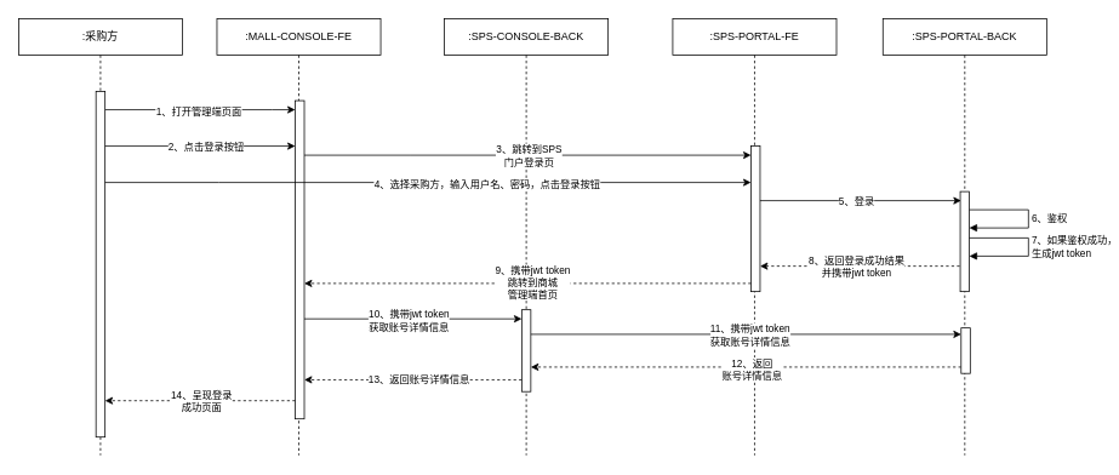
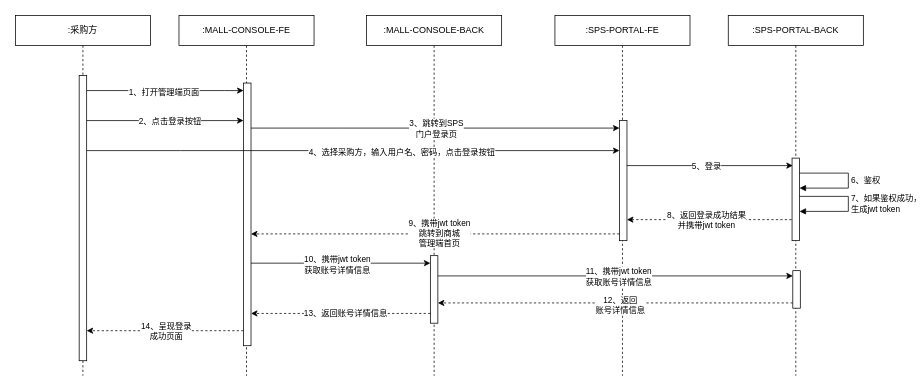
  <mxCell id="0" />
  <mxCell id="1" parent="0" />
  <mxCell id="2" value=":SPS-PORTAL-FE" style="shape=umlLifeline;perimeter=lifelinePerimeter;whiteSpace=wrap;html=1;container=1;dropTarget=0;collapsible=0;recursiveResize=0;outlineConnect=0;portConstraint=eastwest;newEdgeStyle={&quot;edgeStyle&quot;:&quot;elbowEdgeStyle&quot;,&quot;elbow&quot;:&quot;vertical&quot;,&quot;curved&quot;:0,&quot;rounded&quot;:0};" vertex="1" parent="1"><mxGeometry x="739" y="20" width="180" height="480" as="geometry" /></mxCell>
  <mxCell id="3" value="" style="html=1;points=[];perimeter=orthogonalPerimeter;outlineConnect=0;targetShapes=umlLifeline;portConstraint=eastwest;newEdgeStyle={&quot;edgeStyle&quot;:&quot;elbowEdgeStyle&quot;,&quot;elbow&quot;:&quot;vertical&quot;,&quot;curved&quot;:0,&quot;rounded&quot;:0};" vertex="1" parent="2"><mxGeometry x="86" y="140" width="10" height="160" as="geometry" /></mxCell>
  <mxCell id="4" value=":SPS-PORTAL-BACK" style="shape=umlLifeline;perimeter=lifelinePerimeter;whiteSpace=wrap;html=1;container=1;dropTarget=0;collapsible=0;recursiveResize=0;outlineConnect=0;portConstraint=eastwest;newEdgeStyle={&quot;edgeStyle&quot;:&quot;elbowEdgeStyle&quot;,&quot;elbow&quot;:&quot;vertical&quot;,&quot;curved&quot;:0,&quot;rounded&quot;:0};" vertex="1" parent="1"><mxGeometry x="970" y="20" width="180" height="480" as="geometry" /></mxCell>
  <mxCell id="5" value="" style="html=1;points=[];perimeter=orthogonalPerimeter;outlineConnect=0;targetShapes=umlLifeline;portConstraint=eastwest;newEdgeStyle={&quot;edgeStyle&quot;:&quot;elbowEdgeStyle&quot;,&quot;elbow&quot;:&quot;vertical&quot;,&quot;curved&quot;:0,&quot;rounded&quot;:0};" vertex="1" parent="4"><mxGeometry x="85" y="190" width="10" height="110" as="geometry" /></mxCell>
  <mxCell id="6" value="6、鉴权" style="html=1;align=left;spacingLeft=2;endArrow=block;rounded=0;edgeStyle=orthogonalEdgeStyle;curved=0;rounded=0;" edge="1" parent="4" source="5" target="5"><mxGeometry relative="1" as="geometry"><mxPoint x="90" y="170" as="sourcePoint" /><Array as="points"><mxPoint x="160" y="210" /><mxPoint x="160" y="230" /></Array></mxGeometry></mxCell>
  <mxCell id="7" value="7、如果鉴权成功，&lt;br&gt;生成jwt token" style="html=1;align=left;spacingLeft=2;endArrow=block;rounded=0;edgeStyle=orthogonalEdgeStyle;curved=0;rounded=0;" edge="1" parent="4"><mxGeometry relative="1" as="geometry"><mxPoint x="95" y="241" as="sourcePoint" /><Array as="points"><mxPoint x="160" y="241" /><mxPoint x="160" y="261" /></Array><mxPoint x="95" y="261" as="targetPoint" /></mxGeometry></mxCell>
- <mxCell id="8" value=":SPS-CONSOLE-BACK" style="shape=umlLifeline;perimeter=lifelinePerimeter;whiteSpace=wrap;html=1;container=1;dropTarget=0;collapsible=0;recursiveResize=0;outlineConnect=0;portConstraint=eastwest;newEdgeStyle={&quot;edgeStyle&quot;:&quot;elbowEdgeStyle&quot;,&quot;elbow&quot;:&quot;vertical&quot;,&quot;curved&quot;:0,&quot;rounded&quot;:0};" vertex="1" parent="1"><mxGeometry x="488" y="20" width="180" height="480" as="geometry" /></mxCell>
+ <mxCell id="8" value=":MALL-CONSOLE-BACK" style="shape=umlLifeline;perimeter=lifelinePerimeter;whiteSpace=wrap;html=1;container=1;dropTarget=0;collapsible=0;recursiveResize=0;outlineConnect=0;portConstraint=eastwest;newEdgeStyle={&quot;edgeStyle&quot;:&quot;elbowEdgeStyle&quot;,&quot;elbow&quot;:&quot;vertical&quot;,&quot;curved&quot;:0,&quot;rounded&quot;:0};" vertex="1" parent="1"><mxGeometry x="488" y="20" width="180" height="480" as="geometry" /></mxCell>
  <mxCell id="9" value="" style="html=1;points=[];perimeter=orthogonalPerimeter;outlineConnect=0;targetShapes=umlLifeline;portConstraint=eastwest;newEdgeStyle={&quot;edgeStyle&quot;:&quot;elbowEdgeStyle&quot;,&quot;elbow&quot;:&quot;vertical&quot;,&quot;curved&quot;:0,&quot;rounded&quot;:0};" vertex="1" parent="8"><mxGeometry x="85" y="320" width="10" height="90" as="geometry" /></mxCell>
  <mxCell id="10" value="" style="edgeStyle=elbowEdgeStyle;rounded=0;orthogonalLoop=1;jettySize=auto;html=1;elbow=vertical;curved=0;dashed=1;" edge="1" parent="8" source="14"><mxGeometry relative="1" as="geometry"><mxPoint x="336" y="383" as="sourcePoint" /><mxPoint x="95" y="383" as="targetPoint" /></mxGeometry></mxCell>
  <mxCell id="11" value="12、返回&lt;br&gt;账号详情信息" style="edgeLabel;html=1;align=center;verticalAlign=middle;resizable=0;points=[];" vertex="1" connectable="0" parent="10"><mxGeometry x="-0.11" y="1" relative="1" as="geometry"><mxPoint x="-21" y="1" as="offset" /></mxGeometry></mxCell>
  <mxCell id="12" value="" style="edgeStyle=elbowEdgeStyle;rounded=0;orthogonalLoop=1;jettySize=auto;html=1;elbow=vertical;curved=0;" edge="1" parent="8"><mxGeometry relative="1" as="geometry"><mxPoint x="95" y="347" as="sourcePoint" /><mxPoint x="568" y="347" as="targetPoint" /></mxGeometry></mxCell>
  <mxCell id="13" value="11、携带jwt token&lt;br&gt;获取账号详情信息" style="edgeLabel;html=1;align=center;verticalAlign=middle;resizable=0;points=[];" vertex="1" connectable="0" parent="12"><mxGeometry x="-0.11" y="1" relative="1" as="geometry"><mxPoint x="30" y="1" as="offset" /></mxGeometry></mxCell>
  <mxCell id="14" value="" style="html=1;points=[];perimeter=orthogonalPerimeter;outlineConnect=0;targetShapes=umlLifeline;portConstraint=eastwest;newEdgeStyle={&quot;edgeStyle&quot;:&quot;elbowEdgeStyle&quot;,&quot;elbow&quot;:&quot;vertical&quot;,&quot;curved&quot;:0,&quot;rounded&quot;:0};" vertex="1" parent="8"><mxGeometry x="568" y="340" width="10" height="50" as="geometry" /></mxCell>
  <mxCell id="15" value="" style="edgeStyle=elbowEdgeStyle;rounded=0;orthogonalLoop=1;jettySize=auto;html=1;elbow=vertical;curved=0;" edge="1" parent="1" source="18"><mxGeometry relative="1" as="geometry"><mxPoint x="131" y="126" as="sourcePoint" /><mxPoint x="324" y="120" as="targetPoint" /><Array as="points"><mxPoint x="299" y="120" /></Array></mxGeometry></mxCell>
  <mxCell id="16" value="1、打开管理端页面" style="edgeLabel;html=1;align=center;verticalAlign=middle;resizable=0;points=[];" vertex="1" connectable="0" parent="15"><mxGeometry x="-0.024" y="-1" relative="1" as="geometry"><mxPoint y="1" as="offset" /></mxGeometry></mxCell>
  <mxCell id="17" value=":采购方" style="shape=umlLifeline;perimeter=lifelinePerimeter;whiteSpace=wrap;html=1;container=1;dropTarget=0;collapsible=0;recursiveResize=0;outlineConnect=0;portConstraint=eastwest;newEdgeStyle={&quot;edgeStyle&quot;:&quot;elbowEdgeStyle&quot;,&quot;elbow&quot;:&quot;vertical&quot;,&quot;curved&quot;:0,&quot;rounded&quot;:0};" vertex="1" parent="1"><mxGeometry x="20" y="20" width="180" height="480" as="geometry" /></mxCell>
  <mxCell id="18" value="" style="html=1;points=[];perimeter=orthogonalPerimeter;outlineConnect=0;targetShapes=umlLifeline;portConstraint=eastwest;newEdgeStyle={&quot;edgeStyle&quot;:&quot;elbowEdgeStyle&quot;,&quot;elbow&quot;:&quot;vertical&quot;,&quot;curved&quot;:0,&quot;rounded&quot;:0};" vertex="1" parent="17"><mxGeometry x="85" y="80" width="10" height="380" as="geometry" /></mxCell>
  <mxCell id="19" value="" style="edgeStyle=elbowEdgeStyle;rounded=0;orthogonalLoop=1;jettySize=auto;html=1;elbow=vertical;curved=0;" edge="1" parent="1" source="24" target="3"><mxGeometry relative="1" as="geometry"><mxPoint x="349" y="170" as="sourcePoint" /><mxPoint x="540" y="170" as="targetPoint" /><Array as="points"><mxPoint x="450" y="170" /></Array></mxGeometry></mxCell>
  <mxCell id="20" value="3、跳转到SPS&lt;br&gt;门户登录页" style="edgeLabel;html=1;align=center;verticalAlign=middle;resizable=0;points=[];" vertex="1" connectable="0" parent="19"><mxGeometry x="-0.116" relative="1" as="geometry"><mxPoint x="29" as="offset" /></mxGeometry></mxCell>
  <mxCell id="21" value="" style="edgeStyle=elbowEdgeStyle;rounded=0;orthogonalLoop=1;jettySize=auto;html=1;elbow=vertical;curved=0;" edge="1" parent="1" source="24" target="9"><mxGeometry relative="1" as="geometry"><mxPoint x="587.5" y="420" as="targetPoint" /><Array as="points"><mxPoint x="469" y="350" /></Array></mxGeometry></mxCell>
  <mxCell id="22" value="10、携带jwt token&lt;br&gt;获取账号详情信息" style="edgeLabel;html=1;align=center;verticalAlign=middle;resizable=0;points=[];" vertex="1" connectable="0" parent="21"><mxGeometry x="-0.045" y="-1" relative="1" as="geometry"><mxPoint as="offset" /></mxGeometry></mxCell>
  <mxCell id="23" value=":MALL-CONSOLE-FE" style="shape=umlLifeline;perimeter=lifelinePerimeter;whiteSpace=wrap;html=1;container=1;dropTarget=0;collapsible=0;recursiveResize=0;outlineConnect=0;portConstraint=eastwest;newEdgeStyle={&quot;edgeStyle&quot;:&quot;elbowEdgeStyle&quot;,&quot;elbow&quot;:&quot;vertical&quot;,&quot;curved&quot;:0,&quot;rounded&quot;:0};" vertex="1" parent="1"><mxGeometry x="238" y="20" width="180" height="480" as="geometry" /></mxCell>
  <mxCell id="24" value="" style="html=1;points=[];perimeter=orthogonalPerimeter;outlineConnect=0;targetShapes=umlLifeline;portConstraint=eastwest;newEdgeStyle={&quot;edgeStyle&quot;:&quot;elbowEdgeStyle&quot;,&quot;elbow&quot;:&quot;vertical&quot;,&quot;curved&quot;:0,&quot;rounded&quot;:0};" vertex="1" parent="23"><mxGeometry x="86" y="90" width="10" height="350" as="geometry" /></mxCell>
  <mxCell id="25" value="" style="edgeStyle=elbowEdgeStyle;rounded=0;orthogonalLoop=1;jettySize=auto;html=1;elbow=vertical;curved=0;" edge="1" parent="1" source="18" target="24"><mxGeometry relative="1" as="geometry"><Array as="points"><mxPoint x="230" y="160" /></Array></mxGeometry></mxCell>
  <mxCell id="26" value="2、点击登录按钮" style="edgeLabel;html=1;align=center;verticalAlign=middle;resizable=0;points=[];" vertex="1" connectable="0" parent="25"><mxGeometry x="0.053" y="1" relative="1" as="geometry"><mxPoint y="1" as="offset" /></mxGeometry></mxCell>
  <mxCell id="27" value="" style="edgeStyle=elbowEdgeStyle;rounded=0;orthogonalLoop=1;jettySize=auto;html=1;elbow=vertical;curved=0;" edge="1" parent="1" source="3"><mxGeometry relative="1" as="geometry"><mxPoint x="1056" y="220" as="targetPoint" /><Array as="points"><mxPoint x="930" y="220" /></Array></mxGeometry></mxCell>
  <mxCell id="28" value="5、登录" style="edgeLabel;html=1;align=center;verticalAlign=middle;resizable=0;points=[];" vertex="1" connectable="0" parent="27"><mxGeometry x="-0.326" y="1" relative="1" as="geometry"><mxPoint x="31" y="1" as="offset" /></mxGeometry></mxCell>
  <mxCell id="29" value="" style="edgeStyle=elbowEdgeStyle;rounded=0;orthogonalLoop=1;jettySize=auto;html=1;elbow=vertical;curved=0;" edge="1" parent="1" source="18" target="3"><mxGeometry relative="1" as="geometry"><mxPoint x="140" y="200" as="sourcePoint" /><mxPoint x="540" y="200" as="targetPoint" /><Array as="points"><mxPoint x="240" y="200" /></Array></mxGeometry></mxCell>
  <mxCell id="30" value="4、选择采购方，输入用户名、密码，点击登录按钮" style="edgeLabel;html=1;align=center;verticalAlign=middle;resizable=0;points=[];" vertex="1" connectable="0" parent="29"><mxGeometry x="-0.072" y="-1" relative="1" as="geometry"><mxPoint x="90" as="offset" /></mxGeometry></mxCell>
  <mxCell id="31" value="" style="edgeStyle=elbowEdgeStyle;rounded=0;orthogonalLoop=1;jettySize=auto;html=1;elbow=vertical;curved=0;startArrow=classic;startFill=1;endArrow=none;endFill=0;dashed=1;" edge="1" parent="1"><mxGeometry relative="1" as="geometry"><mxPoint x="835" y="292" as="sourcePoint" /><mxPoint x="1056" y="292" as="targetPoint" /><Array as="points"><mxPoint x="930" y="292" /></Array></mxGeometry></mxCell>
  <mxCell id="32" value="8、返回登录成功结果&lt;br&gt;并携带jwt token" style="edgeLabel;html=1;align=center;verticalAlign=middle;resizable=0;points=[];" vertex="1" connectable="0" parent="31"><mxGeometry x="-0.326" y="1" relative="1" as="geometry"><mxPoint x="31" y="1" as="offset" /></mxGeometry></mxCell>
  <mxCell id="33" value="" style="edgeStyle=elbowEdgeStyle;rounded=0;orthogonalLoop=1;jettySize=auto;html=1;elbow=vertical;curved=0;dashed=1;" edge="1" parent="1"><mxGeometry relative="1" as="geometry"><mxPoint x="825" y="311" as="sourcePoint" /><mxPoint x="334" y="311" as="targetPoint" /><Array as="points"><mxPoint x="450" y="311" /></Array></mxGeometry></mxCell>
  <mxCell id="34" value="9、携带jwt token&lt;br style=&quot;border-color: var(--border-color);&quot;&gt;跳转到商城&lt;br style=&quot;border-color: var(--border-color);&quot;&gt;管理端首页" style="edgeLabel;html=1;align=center;verticalAlign=middle;resizable=0;points=[];" vertex="1" connectable="0" parent="33"><mxGeometry x="-0.116" relative="1" as="geometry"><mxPoint x="-24" y="-2" as="offset" /></mxGeometry></mxCell>
  <mxCell id="35" value="" style="edgeStyle=elbowEdgeStyle;rounded=0;orthogonalLoop=1;jettySize=auto;html=1;elbow=vertical;curved=0;dashed=1;" edge="1" parent="1" source="9"><mxGeometry relative="1" as="geometry"><mxPoint x="656" y="417" as="sourcePoint" /><mxPoint x="334" y="417" as="targetPoint" /><Array as="points" /></mxGeometry></mxCell>
  <mxCell id="36" value="13、返回账号详情信息" style="edgeLabel;html=1;align=center;verticalAlign=middle;resizable=0;points=[];" vertex="1" connectable="0" parent="35"><mxGeometry x="-0.045" y="-1" relative="1" as="geometry"><mxPoint as="offset" /></mxGeometry></mxCell>
  <mxCell id="37" value="" style="edgeStyle=elbowEdgeStyle;rounded=0;orthogonalLoop=1;jettySize=auto;html=1;elbow=vertical;curved=0;dashed=1;" edge="1" parent="1"><mxGeometry relative="1" as="geometry"><mxPoint x="324" y="440" as="sourcePoint" /><mxPoint x="115" y="440" as="targetPoint" /></mxGeometry></mxCell>
  <mxCell id="38" value="14、呈现登录&lt;br&gt;成功页面" style="edgeLabel;html=1;align=center;verticalAlign=middle;resizable=0;points=[];" vertex="1" connectable="0" parent="37"><mxGeometry x="0.12" relative="1" as="geometry"><mxPoint x="13" as="offset" /></mxGeometry></mxCell>
